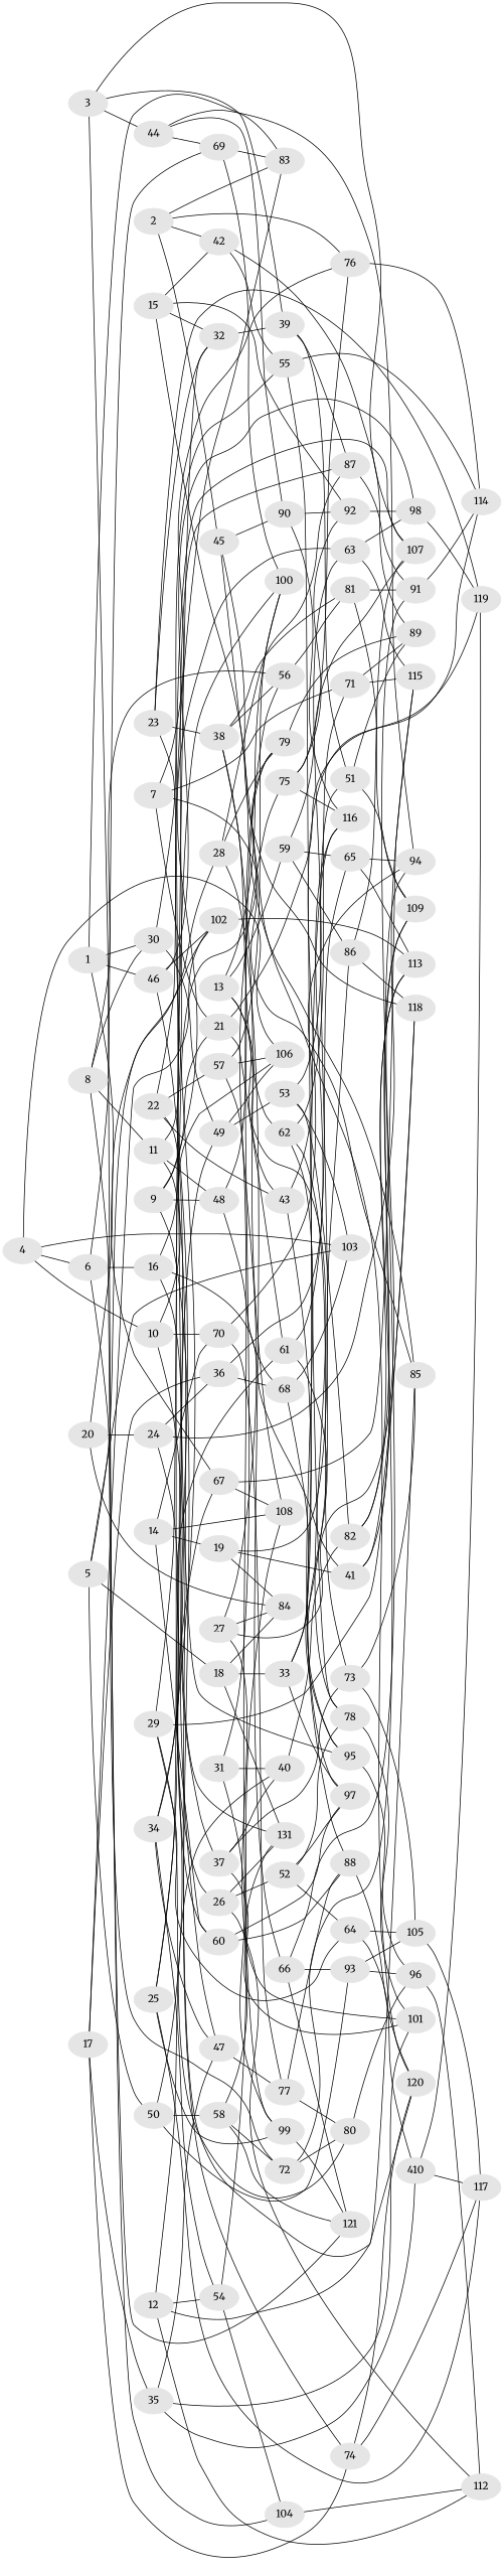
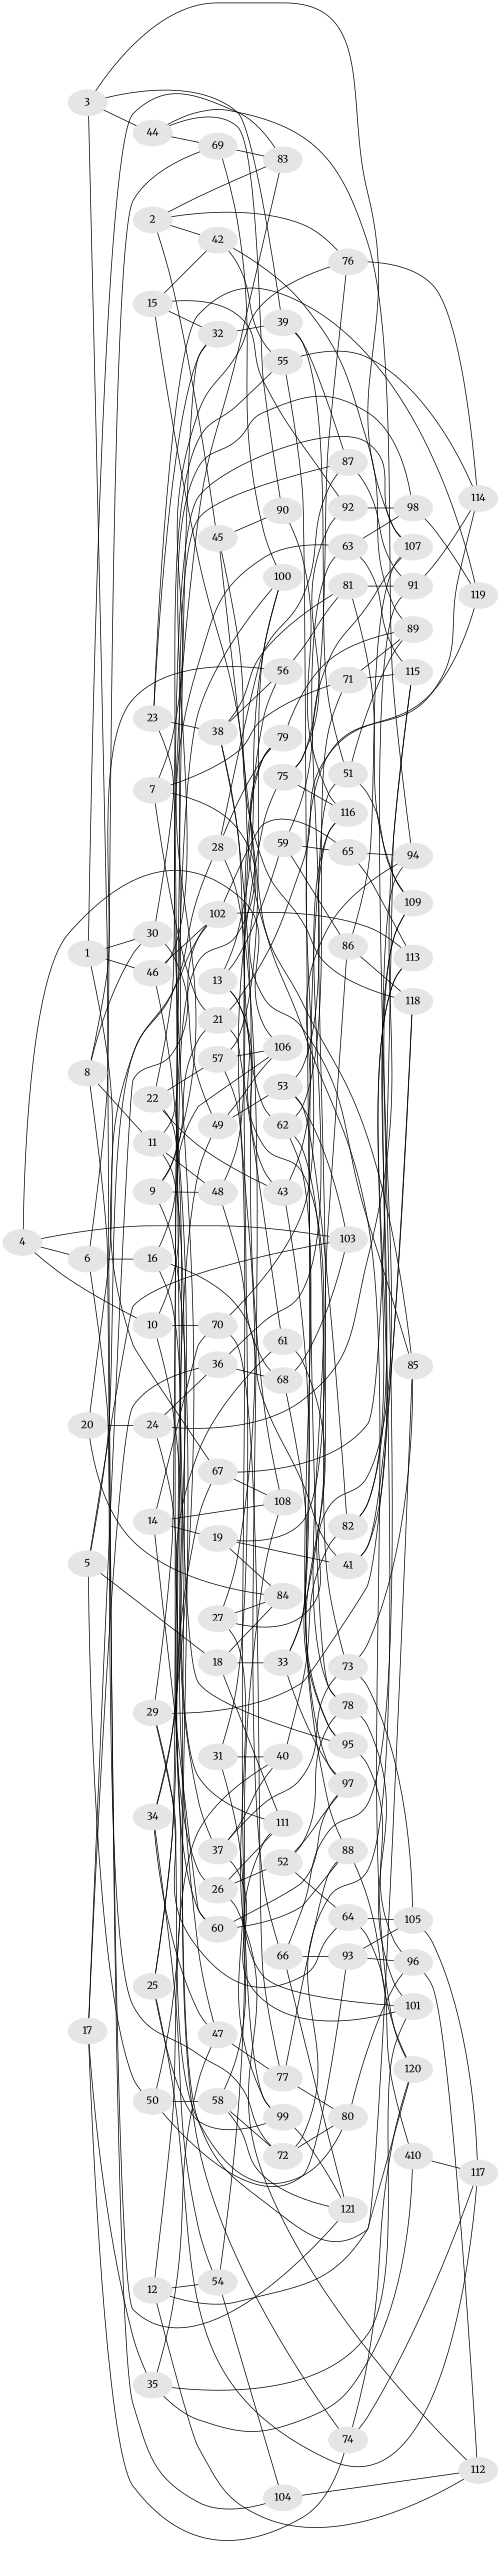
  graph {
    fontname=Merriweather
    rankdir=LR
    node [color=gray90 fontname=Merriweather style=filled]
    edge [fontname=Merriweather]
    1
    30
    46
    67
    83
    49
    55
    102
    47
    98
    108
    115
    2
    42
    45
    76
    89
    120
    118
    90
    114
    3
    39
    44
    104
    107
    87
    51
    69
    94
    112
    4
    6
    10
    103
    106
    16
    72
    37
    70
    5
    18
    28
    50
    33
    84
-   111 [label=131]
+   111
    79
    66
    58
    93
    26
    41
    100
    80
    7
    21
    71
    85
    61
    119
    8
    11
    56
    121
    48
    81
    9
    63
    74
    68
    117
    40
    101
    73
    77
    91
    12
    54
    82
    13
    43
    59
    78
    88
    86
    65
    14
    19
    60
    97
    15
    32
    92
    52
    113
    17
    35
    36
    n100 [label=410]
    116
    109
    20
    24
    95
    22
    57
    99
    23
    38
    62
    96
    25
    53
    64
    27
    75
    29
    105
    31
    34
    1 -- 30
    1 -- 46
    1 -- 67
    1 -- 83
    30 -- 49
    30 -- 55
    46 -- 102
    46 -- 47
    46 -- 98
    67 -- 108
    67 -- 115
    49 -- 106
    49 -- 53
    55 -- 114
    55 -- 78
    102 -- 113
    47 -- 77
    98 -- 119
    2 -- 83
    2 -- 42
    2 -- 45
    2 -- 76
    42 -- 55
    42 -- 89
    45 -- 120
    45 -- 118
    45 -- 90
    76 -- 114
-   90 -- 92
    90 -- 116
    3 -- 39
    3 -- 44
    3 -- 104
    3 -- 107
    39 -- 87
    39 -- 51
    44 -- 90
    44 -- 69
    44 -- 94
    104 -- 112
    87 -- 91
    51 -- 89
    51 -- 109
    69 -- 83
    69 -- 100
    4 -- 6
    4 -- 10
    4 -- 103
    4 -- 106
    6 -- 69
    6 -- 16
    6 -- 72
    10 -- 106
    10 -- 37
    10 -- 70
    16 -- 79
    16 -- 26
    16 -- 41
    72 -- 94
    72 -- 80
    37 -- 40
    37 -- 101
    37 -- 73
    70 -- 114
    70 -- 77
    5 -- 103
    5 -- 18
    5 -- 28
    5 -- 50
    18 -- 33
    18 -- 84
    18 -- 111
    28 -- 87
    28 -- 79
    28 -- 66
    50 -- 67
    50 -- 58
    50 -- 93
    33 -- 86
    33 -- 97
    33 -- 116
    79 -- 89
    66 -- 93
    66 -- 121
    66 -- 91
    58 -- 72
    58 -- 111
    58 -- 121
    93 -- 96
    93 -- 105
    26 -- 112
    26 -- 111
    26 -- 52
    41 -- 118
    41 -- 113
    80 -- 96
    7 -- 76
    7 -- 21
    7 -- 71
    7 -- 85
    21 -- 61
    21 -- 119
    71 -- 115
    71 -- 89
-   61 -- 65
+   102 -- 65
    61 -- 95
    8 -- 30
    8 -- 11
    8 -- 56
    8 -- 121
    11 -- 120
    11 -- 87
    11 -- 48
    56 -- 81
    48 -- 79
    48 -- 68
    81 -- 91
    81 -- 109
    9 -- 21
    9 -- 48
    9 -- 63
    9 -- 74
    63 -- 98
    63 -- 115
    74 -- 120
    74 -- 117
    68 -- 103
    68 -- 95
    40 -- 82
    73 -- 85
    73 -- 105
    77 -- 80
    77 -- 88
    91 -- 114
    12 -- 112
    12 -- 85
    12 -- 40
    12 -- 54
    54 -- 108
    54 -- 104
    82 -- 113
    82 -- 109
    13 -- 100
    13 -- 43
    13 -- 59
    13 -- 78
    43 -- 94
    43 -- 88
    59 -- 107
    59 -- 86
    59 -- 65
    78 -- 101
    88 -- 120
    86 -- 118
    86 -- 107
    65 -- 94
    65 -- 113
    14 -- 108
    14 -- 70
    14 -- 19
    14 -- 60
    19 -- 51
    19 -- 84
    19 -- 41
    60 -- 88
    60 -- 97
    15 -- 42
    15 -- 85
    15 -- 32
    15 -- 92
    32 -- 39
    92 -- 98
    52 -- 78
    52 -- 97
    52 -- 64
    17 -- 102
    17 -- 74
    17 -- 35
    17 -- 36
    35 -- 47
    35 -- 101
    35 -- n100
    36 -- 68
    36 -- 116
-   n100 -- 119
    n100 -- 117
    20 -- 102
    20 -- 84
    20 -- 24
    24 -- 115
    24 -- 60
    24 -- 36
    95 -- 96
    22 -- 107
    22 -- 111
    22 -- 43
    22 -- 57
    57 -- 106
    57 -- 100
    57 -- 99
    99 -- 121
    23 -- 119
    23 -- 32
    23 -- 95
    23 -- 38
    38 -- 108
    38 -- 56
    38 -- 81
    38 -- 62
    62 -- 71
    62 -- 73
    62 -- 97
    96 -- 112
    25 -- 49
    25 -- 100
    25 -- 117
    25 -- 99
    53 -- 103
    53 -- 63
    53 -- 82
    64 -- n100
    64 -- 105
    27 -- 84
    27 -- 101
    27 -- 109
    27 -- 75
    75 -- 76
    75 -- 92
    75 -- 116
    29 -- 118
    29 -- 80
    29 -- 32
    29 -- 64
    105 -- 117
    31 -- 56
    31 -- 40
    31 -- 99
    34 -- 83
    34 -- 47
    34 -- 61
    34 -- 54
  }
